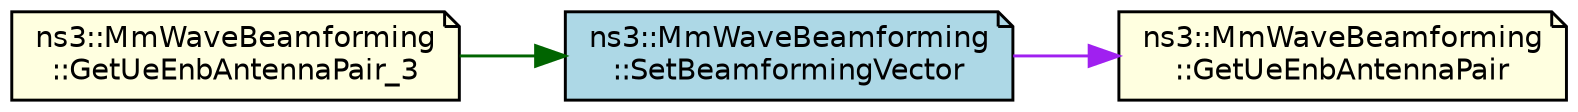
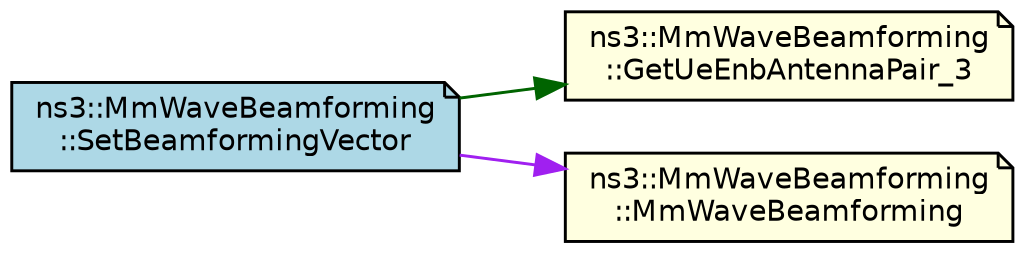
  digraph {
    rankdir=LR
    node [color=black fillcolor=lightyellow fontname=Helvetica fontsize=10 shape=note style=filled]
    edge [fontname=Helvetica fontsize=10 labelfontname=Helvetica labelfontsize=10 style=solid]
    n1 [fillcolor=lightblue fontcolor=black height=0.2 label="ns3::MmWaveBeamforming\l::SetBeamformingVector" width=0.4]
    n2 [height=0.2 label="ns3::MmWaveBeamforming\l::GetUeEnbAntennaPair_3" width=0.4]
-   n3 [height=0.2 label="ns3::MmWaveBeamforming\l::GetUeEnbAntennaPair" width=0.4]
-   n2 -> n1 [color=darkgreen]
+   n3 [height=0.2 label="ns3::MmWaveBeamforming\l::MmWaveBeamforming" width=0.4]
+   n1 -> n2 [color=darkgreen]
    n1 -> n3 [color=purple]
  }
